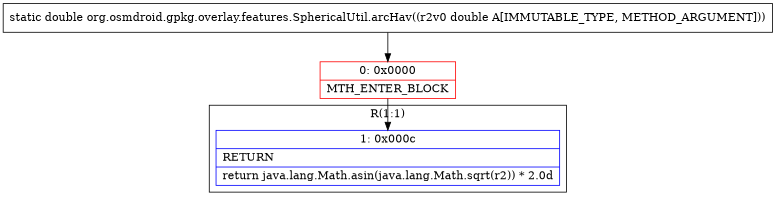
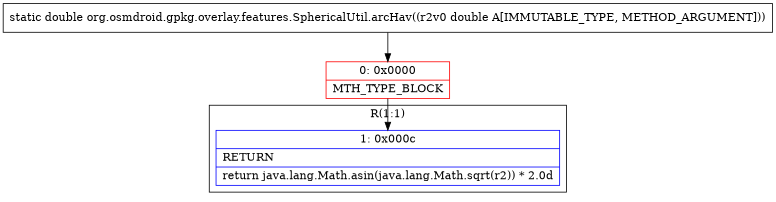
  digraph {
    node [shape=record]
    n1 [color=blue label="{1\:\ 0x000c|RETURN\l|return java.lang.Math.asin(java.lang.Math.sqrt(r2)) * 2.0d\l}"]
-   n2 [color=red label="{0\:\ 0x0000|MTH_ENTER_BLOCK\l}"]
+   n2 [color=red label="{0\:\ 0x0000|MTH_TYPE_BLOCK\l}"]
    n3 [label="{static double org.osmdroid.gpkg.overlay.features.SphericalUtil.arcHav((r2v0 double A[IMMUTABLE_TYPE, METHOD_ARGUMENT])) }"]
    subgraph cluster_1 {
      label="R(1:1)"
      n1
    }
    n2 -> n1
    n3 -> n2
  }
